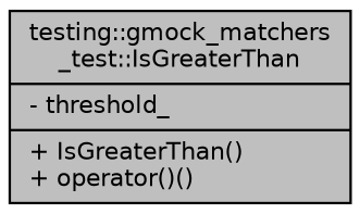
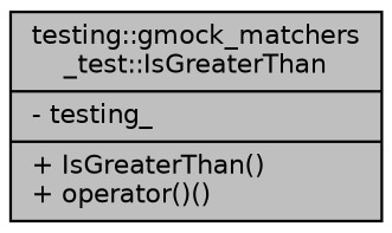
  digraph {
-   n1 [color=black fillcolor=grey75 fontcolor=black fontname=Helvetica fontsize=10 height=0.2 label="{testing::gmock_matchers\l_test::IsGreaterThan\n|- threshold_\l|+ IsGreaterThan()\l+ operator()()\l}" shape=record style=filled width=0.4]
+   n1 [color=black fillcolor=grey75 fontcolor=black fontname=Helvetica fontsize=10 height=0.2 label="{testing::gmock_matchers\l_test::IsGreaterThan\n|- testing_\l|+ IsGreaterThan()\l+ operator()()\l}" shape=record style=filled width=0.4]
  }
